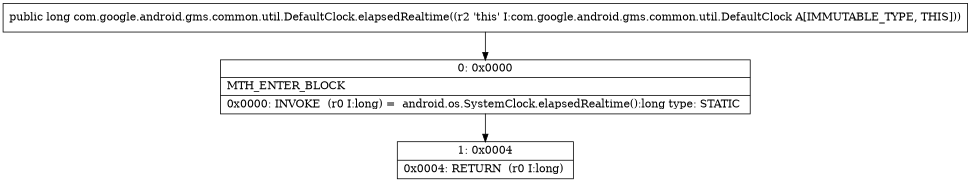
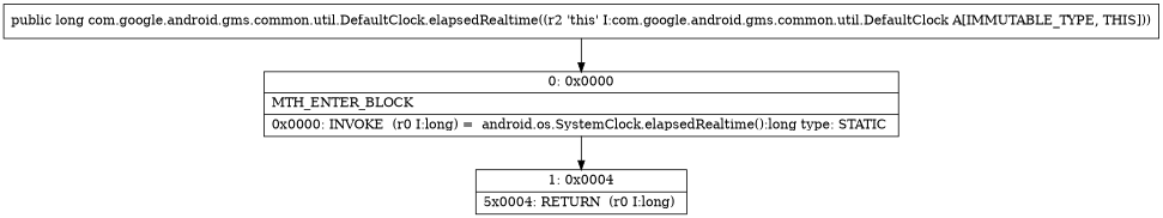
  digraph {
    node [shape=record]
    n1 [label="{0\:\ 0x0000|MTH_ENTER_BLOCK\l|0x0000: INVOKE  (r0 I:long) =  android.os.SystemClock.elapsedRealtime():long type: STATIC \l}"]
-   n2 [label="{1\:\ 0x0004|0x0004: RETURN  (r0 I:long) \l}"]
+   n2 [label="{1\:\ 0x0004|5x0004: RETURN  (r0 I:long) \l}"]
    n3 [label="{public long com.google.android.gms.common.util.DefaultClock.elapsedRealtime((r2 'this' I:com.google.android.gms.common.util.DefaultClock A[IMMUTABLE_TYPE, THIS])) }"]
    n1 -> n2
    n3 -> n1
  }
